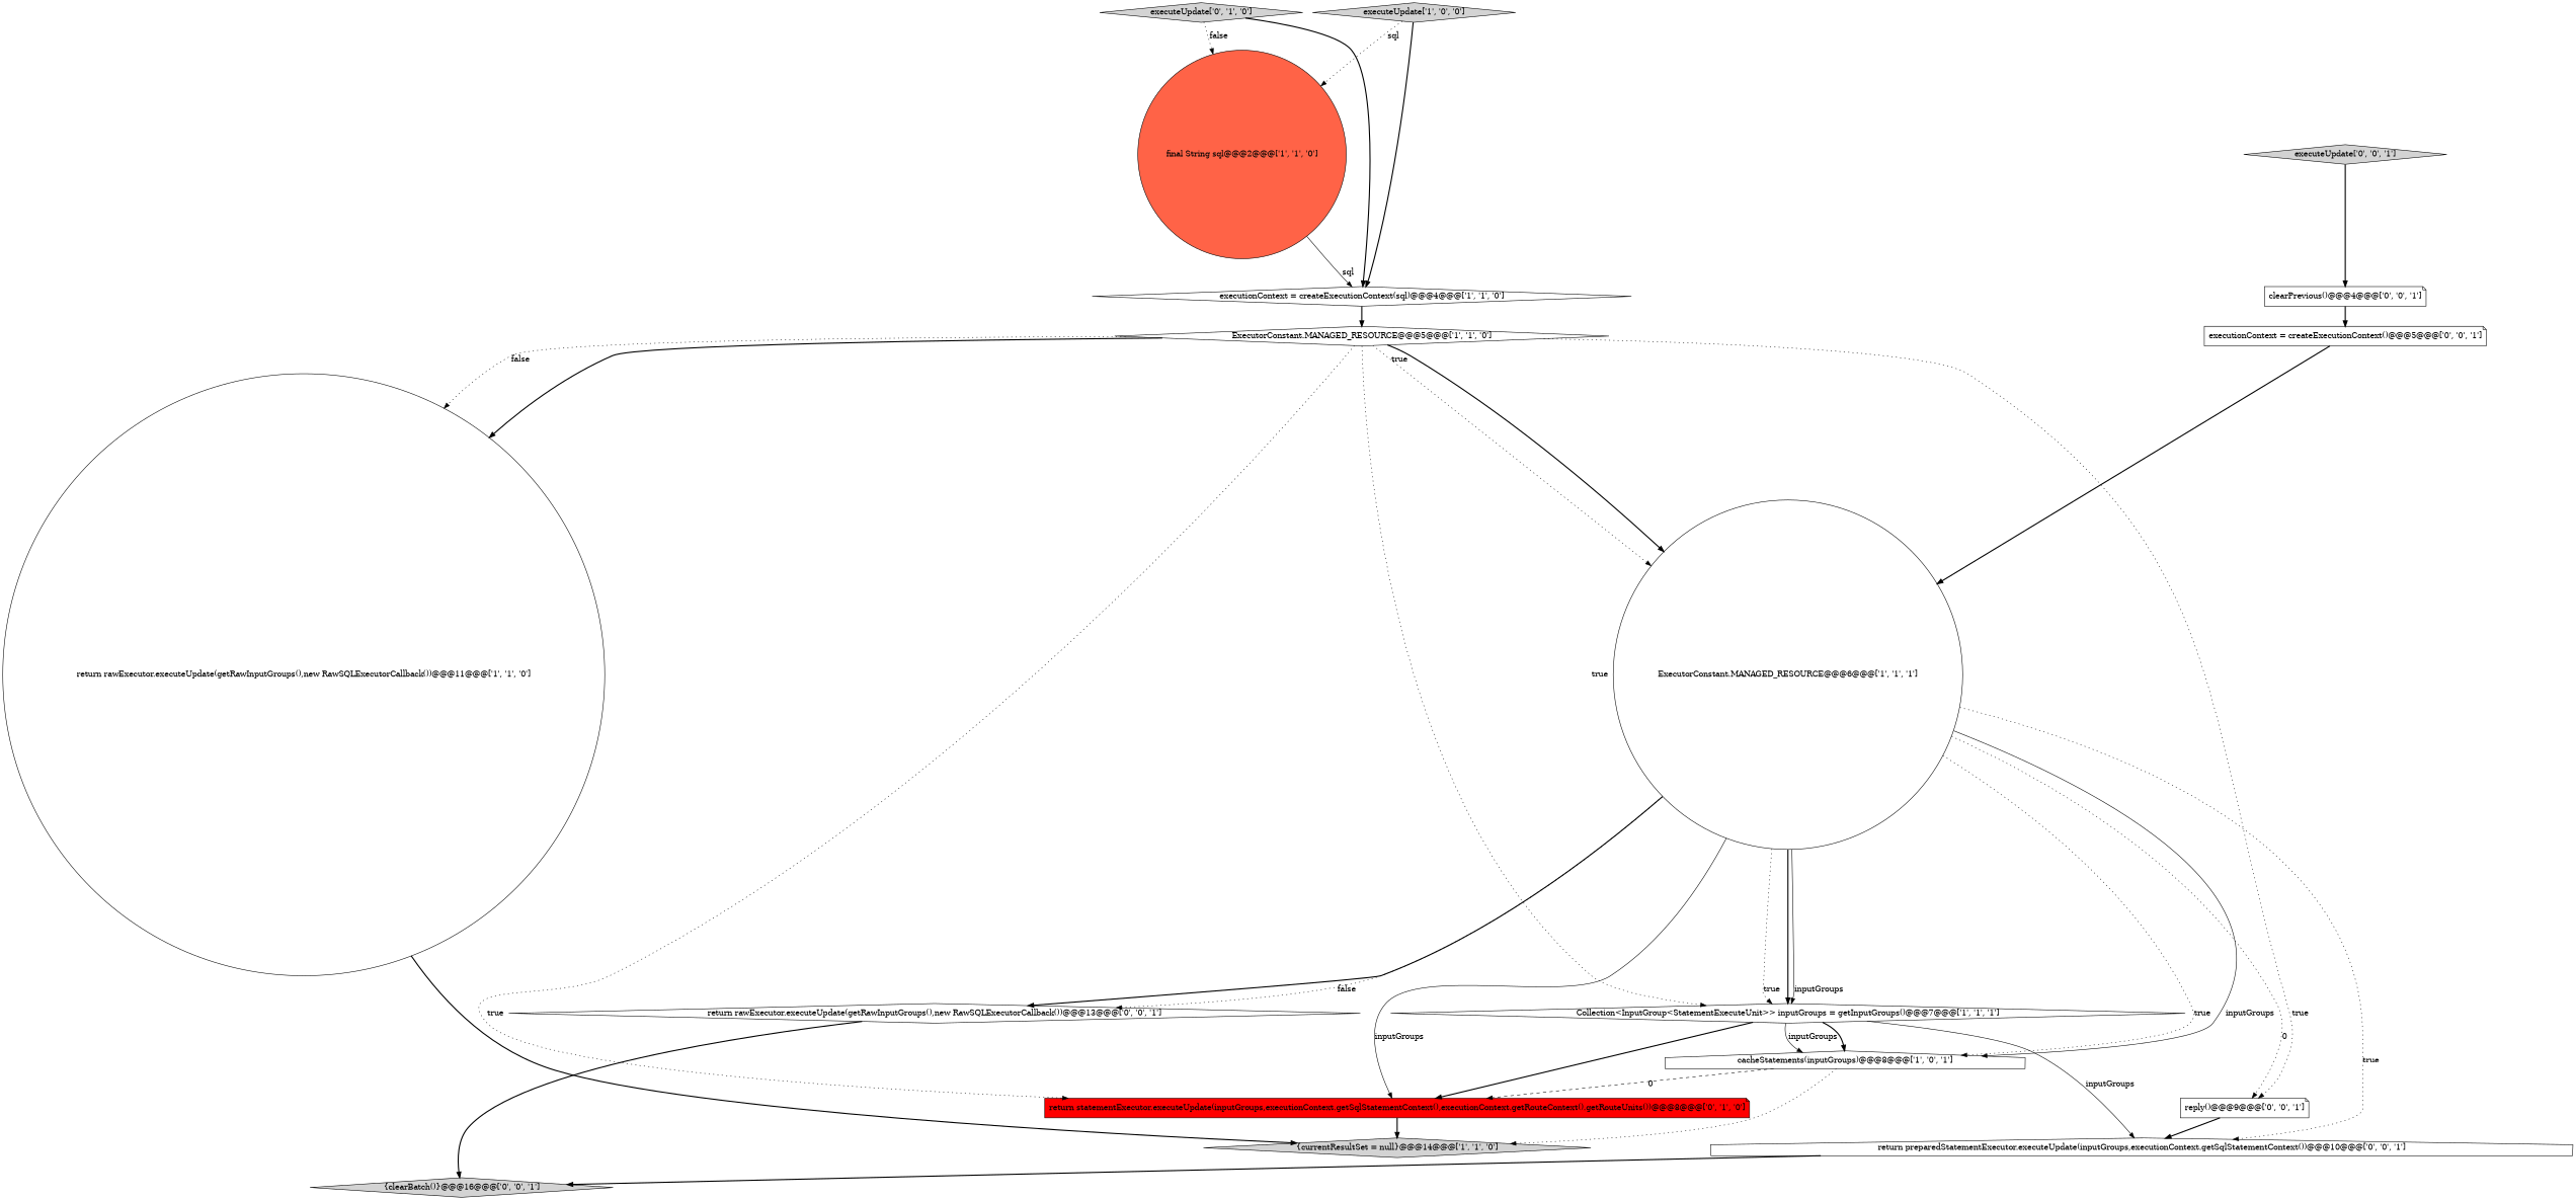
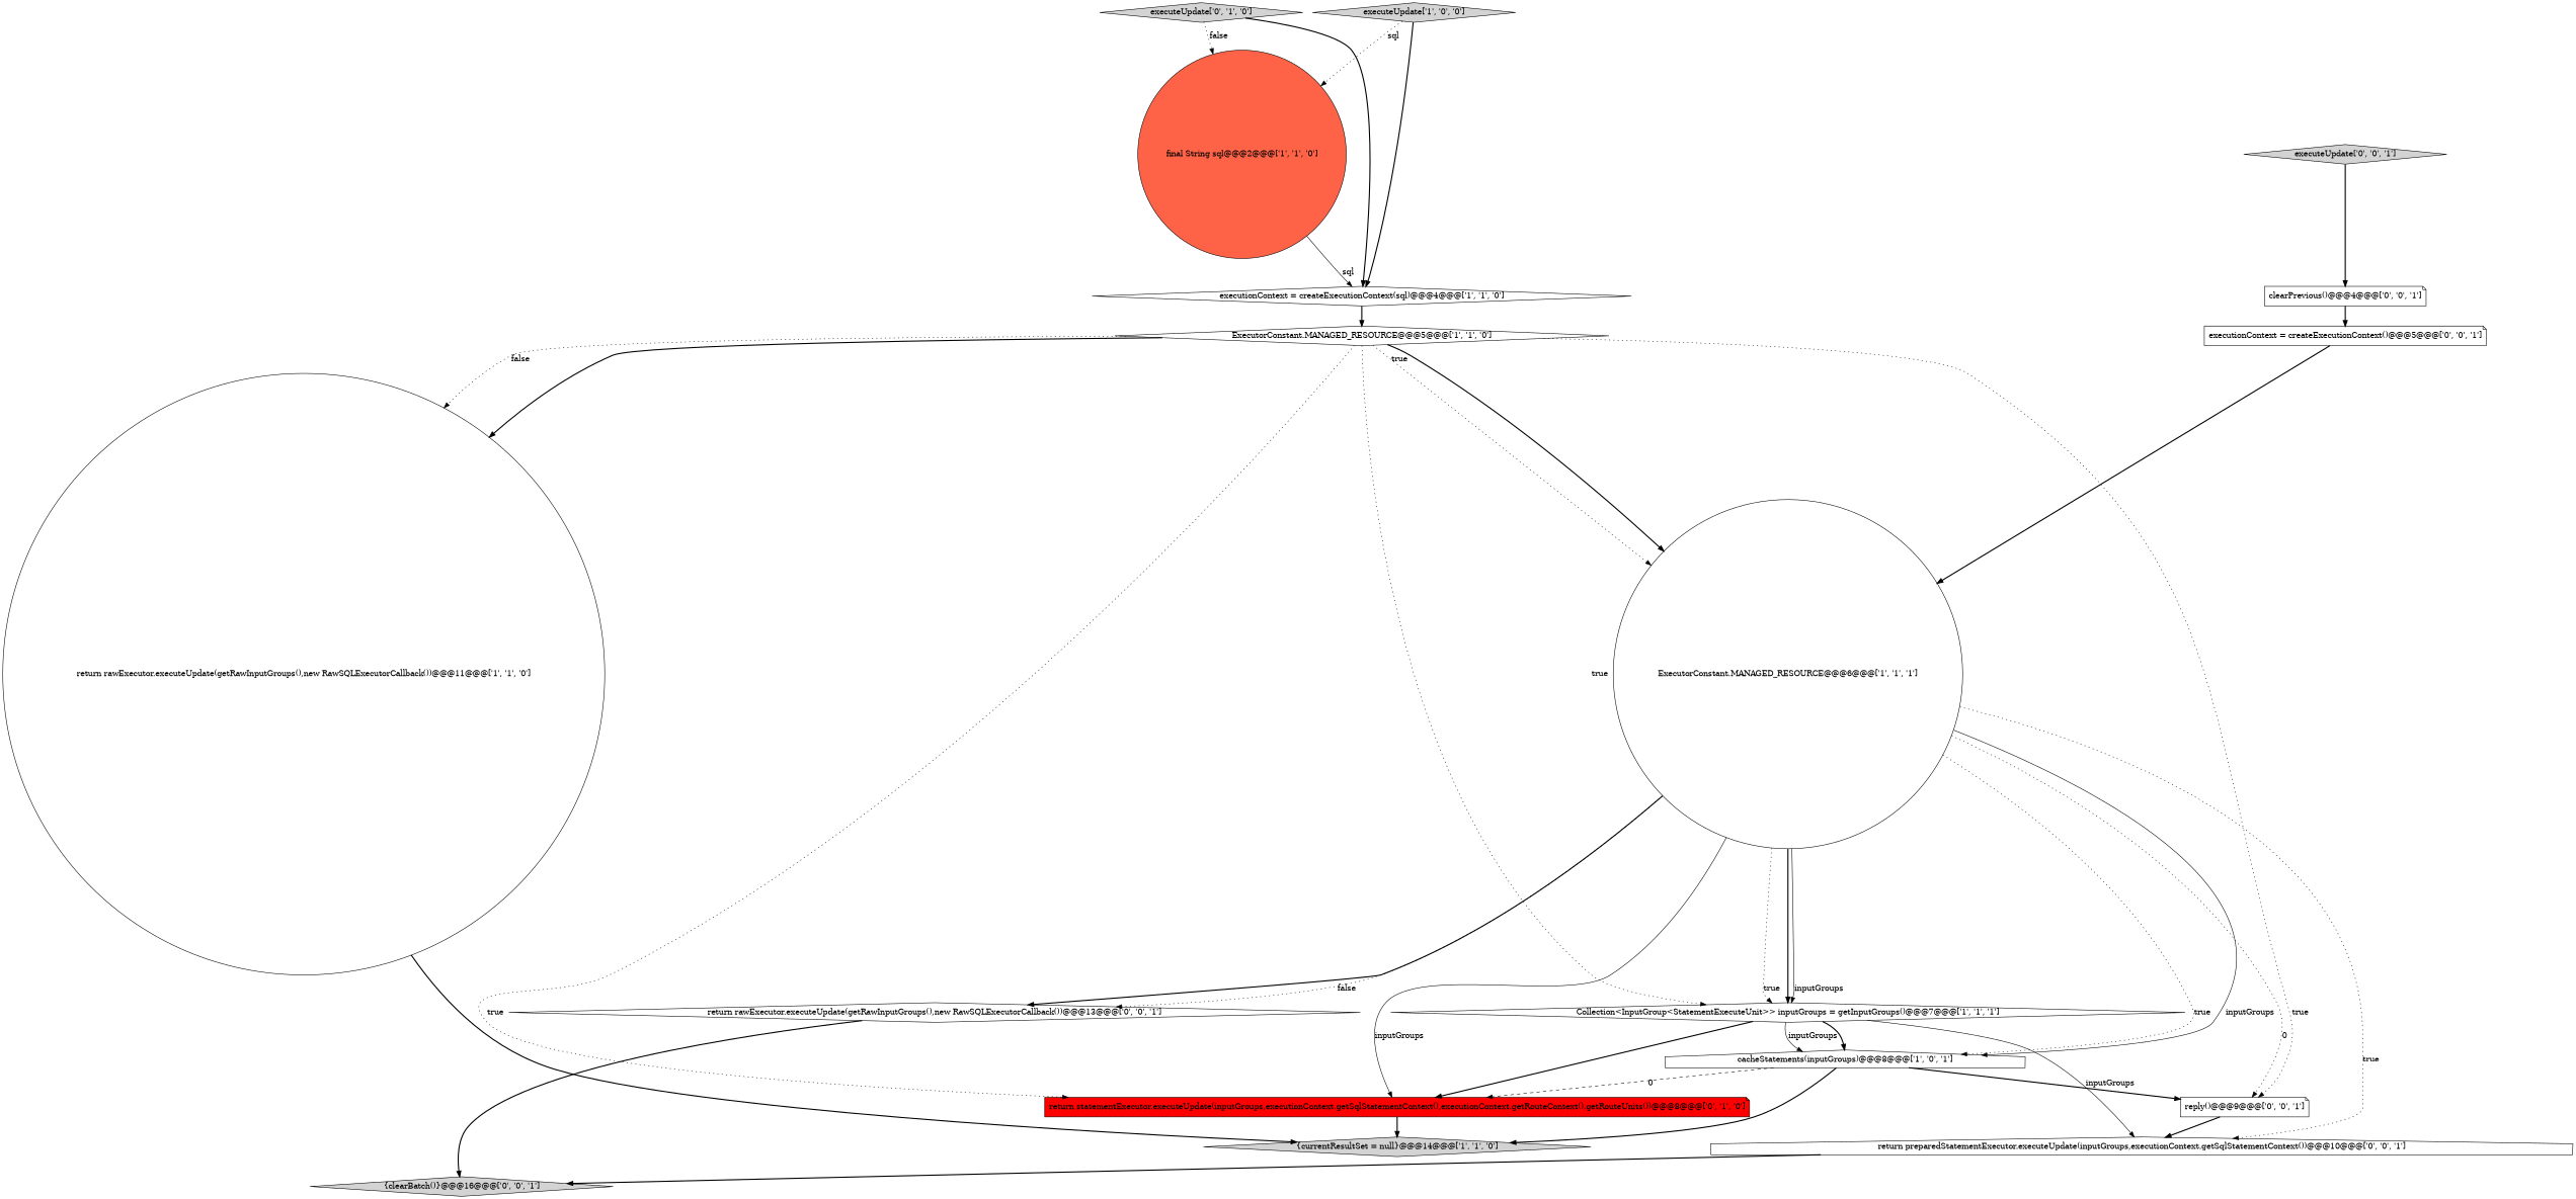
  digraph {
    node [fillcolor=white shape=diamond style=filled]
    edge [style=bold]
    n1 [label="reply()@@@9@@@['0', '0', '1']" shape=note]
    n2 [label="return preparedStatementExecutor.executeUpdate(inputGroups,executionContext.getSqlStatementContext())@@@10@@@['0', '0', '1']" shape=house]
    n3 [fillcolor=lightgray label="{clearBatch()}@@@16@@@['0', '0', '1']"]
    n4 [fillcolor=lightgray label="{currentResultSet = null}@@@14@@@['1', '1', '0']"]
    n5 [label="executionContext = createExecutionContext()@@@5@@@['0', '0', '1']" shape=note]
    n6 [label="ExecutorConstant.MANAGED_RESOURCE@@@6@@@['1', '1', '1']" shape=circle]
    n7 [label="Collection<InputGroup<StatementExecuteUnit>> inputGroups = getInputGroups()@@@7@@@['1', '1', '1']"]
    n8 [fillcolor=red label="return statementExecutor.executeUpdate(inputGroups,executionContext.getSqlStatementContext(),executionContext.getRouteContext().getRouteUnits())@@@8@@@['0', '1', '0']" shape=note]
    n9 [label="return rawExecutor.executeUpdate(getRawInputGroups(),new RawSQLExecutorCallback())@@@13@@@['0', '0', '1']"]
    n10 [label="cacheStatements(inputGroups)@@@8@@@['1', '0', '1']" shape=house]
    n11 [label="clearPrevious()@@@4@@@['0', '0', '1']" shape=note]
    n12 [fillcolor=lightgray label="executeUpdate['0', '0', '1']"]
    n13 [fillcolor=lightgray label="executeUpdate['1', '0', '0']"]
    n14 [label="executionContext = createExecutionContext(sql)@@@4@@@['1', '1', '0']"]
    n15 [fillcolor=tomato label="final String sql@@@2@@@['1', '1', '0']" shape=circle]
    n16 [label="ExecutorConstant.MANAGED_RESOURCE@@@5@@@['1', '1', '0']"]
    n17 [label="return rawExecutor.executeUpdate(getRawInputGroups(),new RawSQLExecutorCallback())@@@11@@@['1', '1', '0']" shape=circle]
    n18 [fillcolor=lightgray label="executeUpdate['0', '1', '0']"]
    n1 -> n2
    n2 -> n3
    n5 -> n6
    n6 -> n1 [label=0 style=dotted]
    n6 -> n2 [label=true style=dotted]
    n6 -> n7 [label=true style=dotted]
    n6 -> n7
    n6 -> n7 [label=inputGroups style=solid]
    n6 -> n8 [label=inputGroups style=solid]
    n6 -> n9 [label=false style=dotted]
    n6 -> n9
    n6 -> n10 [label=true style=dotted]
    n6 -> n10 [label=inputGroups style=solid]
    n7 -> n2 [label=inputGroups style=solid]
    n7 -> n8
    n7 -> n10 [label=inputGroups style=solid]
    n7 -> n10
    n8 -> n4
    n9 -> n3
-   n10 -> n4 [style=dotted]
+   n10 -> n1
+   n10 -> n4
    n10 -> n8 [label=0 style=dashed]
    n11 -> n5
    n12 -> n11
    n13 -> n14
    n13 -> n15 [label=sql style=dotted]
    n14 -> n16
    n15 -> n14 [label=sql style=solid]
    n16 -> n1 [label=true style=dotted]
    n16 -> n6 [label=true style=dotted]
    n16 -> n6
    n16 -> n7 [label=true style=dotted]
    n16 -> n8 [label=true style=dotted]
    n16 -> n17 [label=false style=dotted]
    n16 -> n17
    n17 -> n4
    n18 -> n14
    n18 -> n15 [label=false style=dotted]
  }
